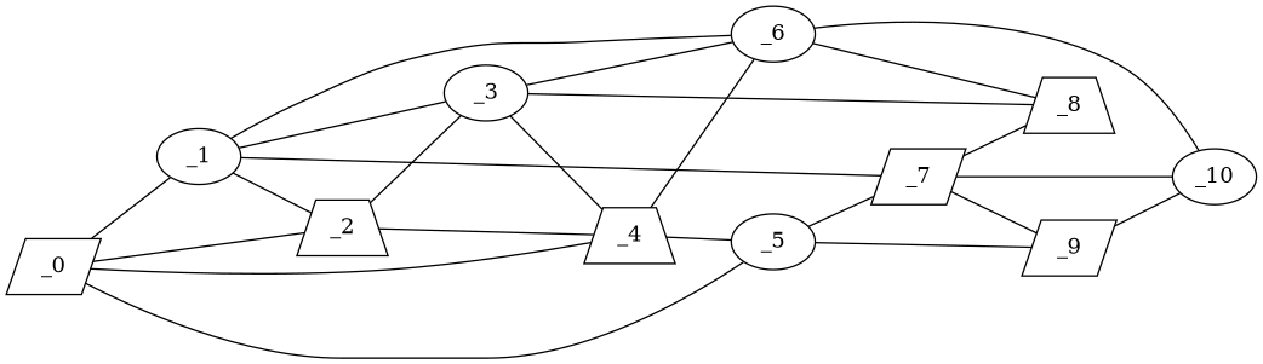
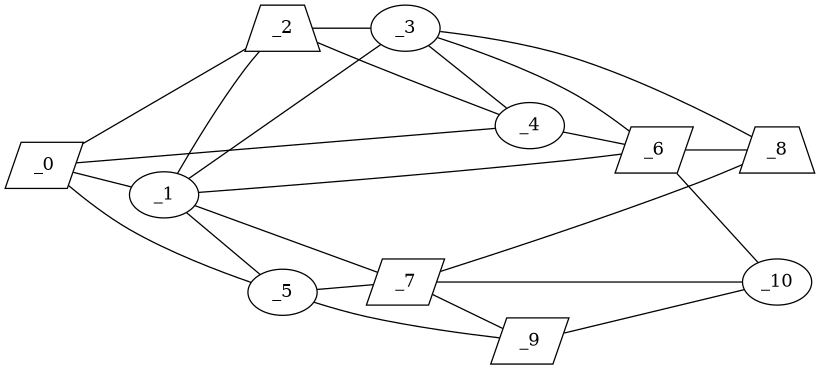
  graph {
    rankdir=LR
    node [shape=ellipse y=6]
    edge [valence=1]
    _0 [shape=parallelogram x=14 y=77]
    _1 [x=33 y=67]
    _2 [shape=trapezium x=36 y=33]
-   _4 [shape=trapezium x=48]
+   _4 [x=48]
    _5 [x=69 y=125]
    _3 [x=46 y=30]
    _7 [shape=parallelogram x=87 y=83]
-   _6 [x=85]
+   _6 [shape=parallelogram x=85]
    _9 [shape=parallelogram x=117 y=107]
    _8 [shape=trapezium x=88 y=65]
    _10 [x=118 y=76]
    _0 -- _1 [valence=2]
    _0 -- _2
    _0 -- _4
    _0 -- _5
    _1 -- _2 [valence=2]
-   _4 -- _5
+   _1 -- _5
    _1 -- _3
    _1 -- _7 [valence=2]
    _1 -- _6 [valence=2]
    _2 -- _4
    _2 -- _3 [valence=2]
    _4 -- _6
    _5 -- _7 [valence=2]
    _5 -- _9
    _3 -- _4
    _3 -- _6 [valence=2]
    _3 -- _8
    _7 -- _9
    _7 -- _8 [valence=2]
    _7 -- _10 [valence=2]
    _6 -- _8 [valence=2]
    _6 -- _10
    _9 -- _10
  }
